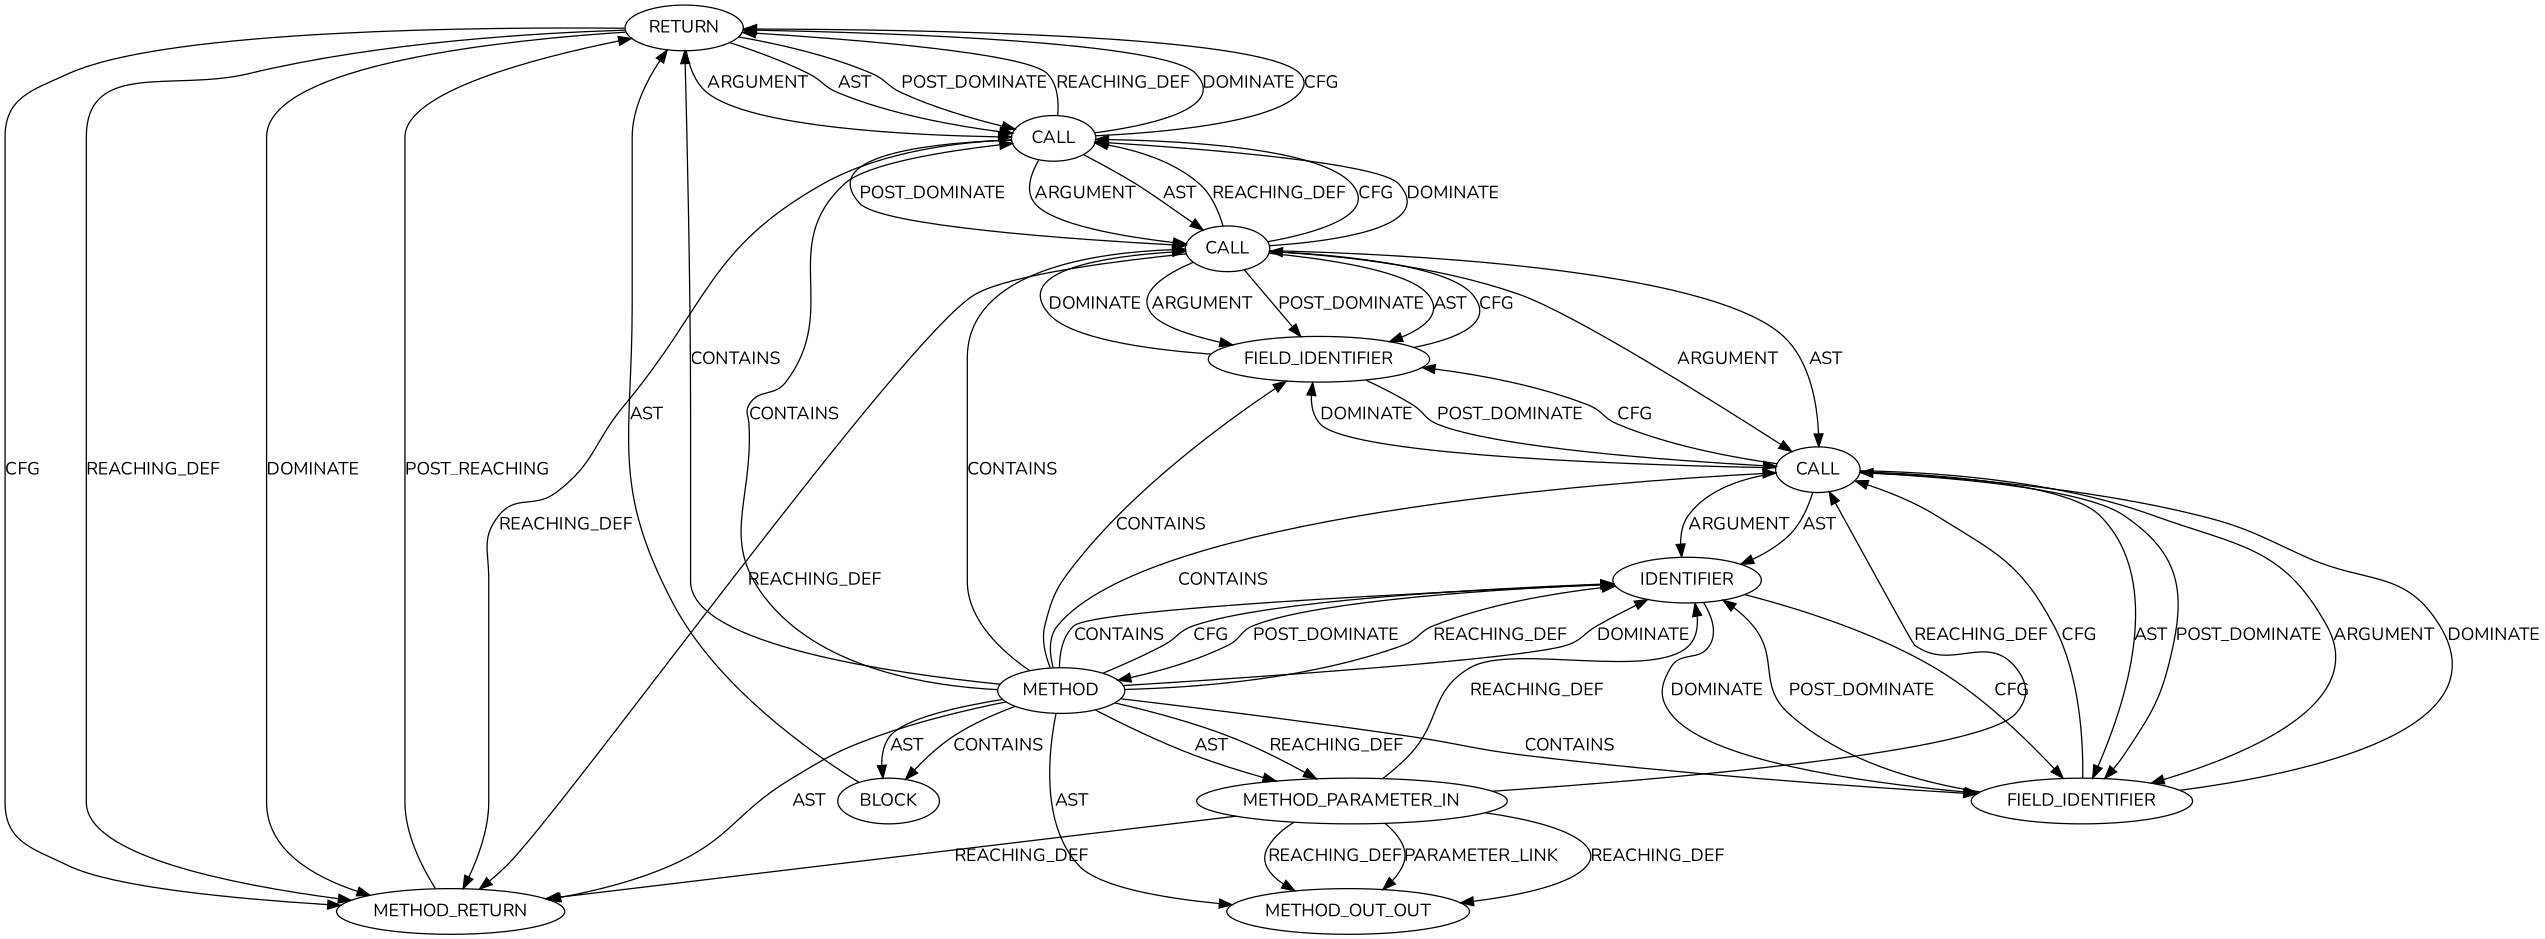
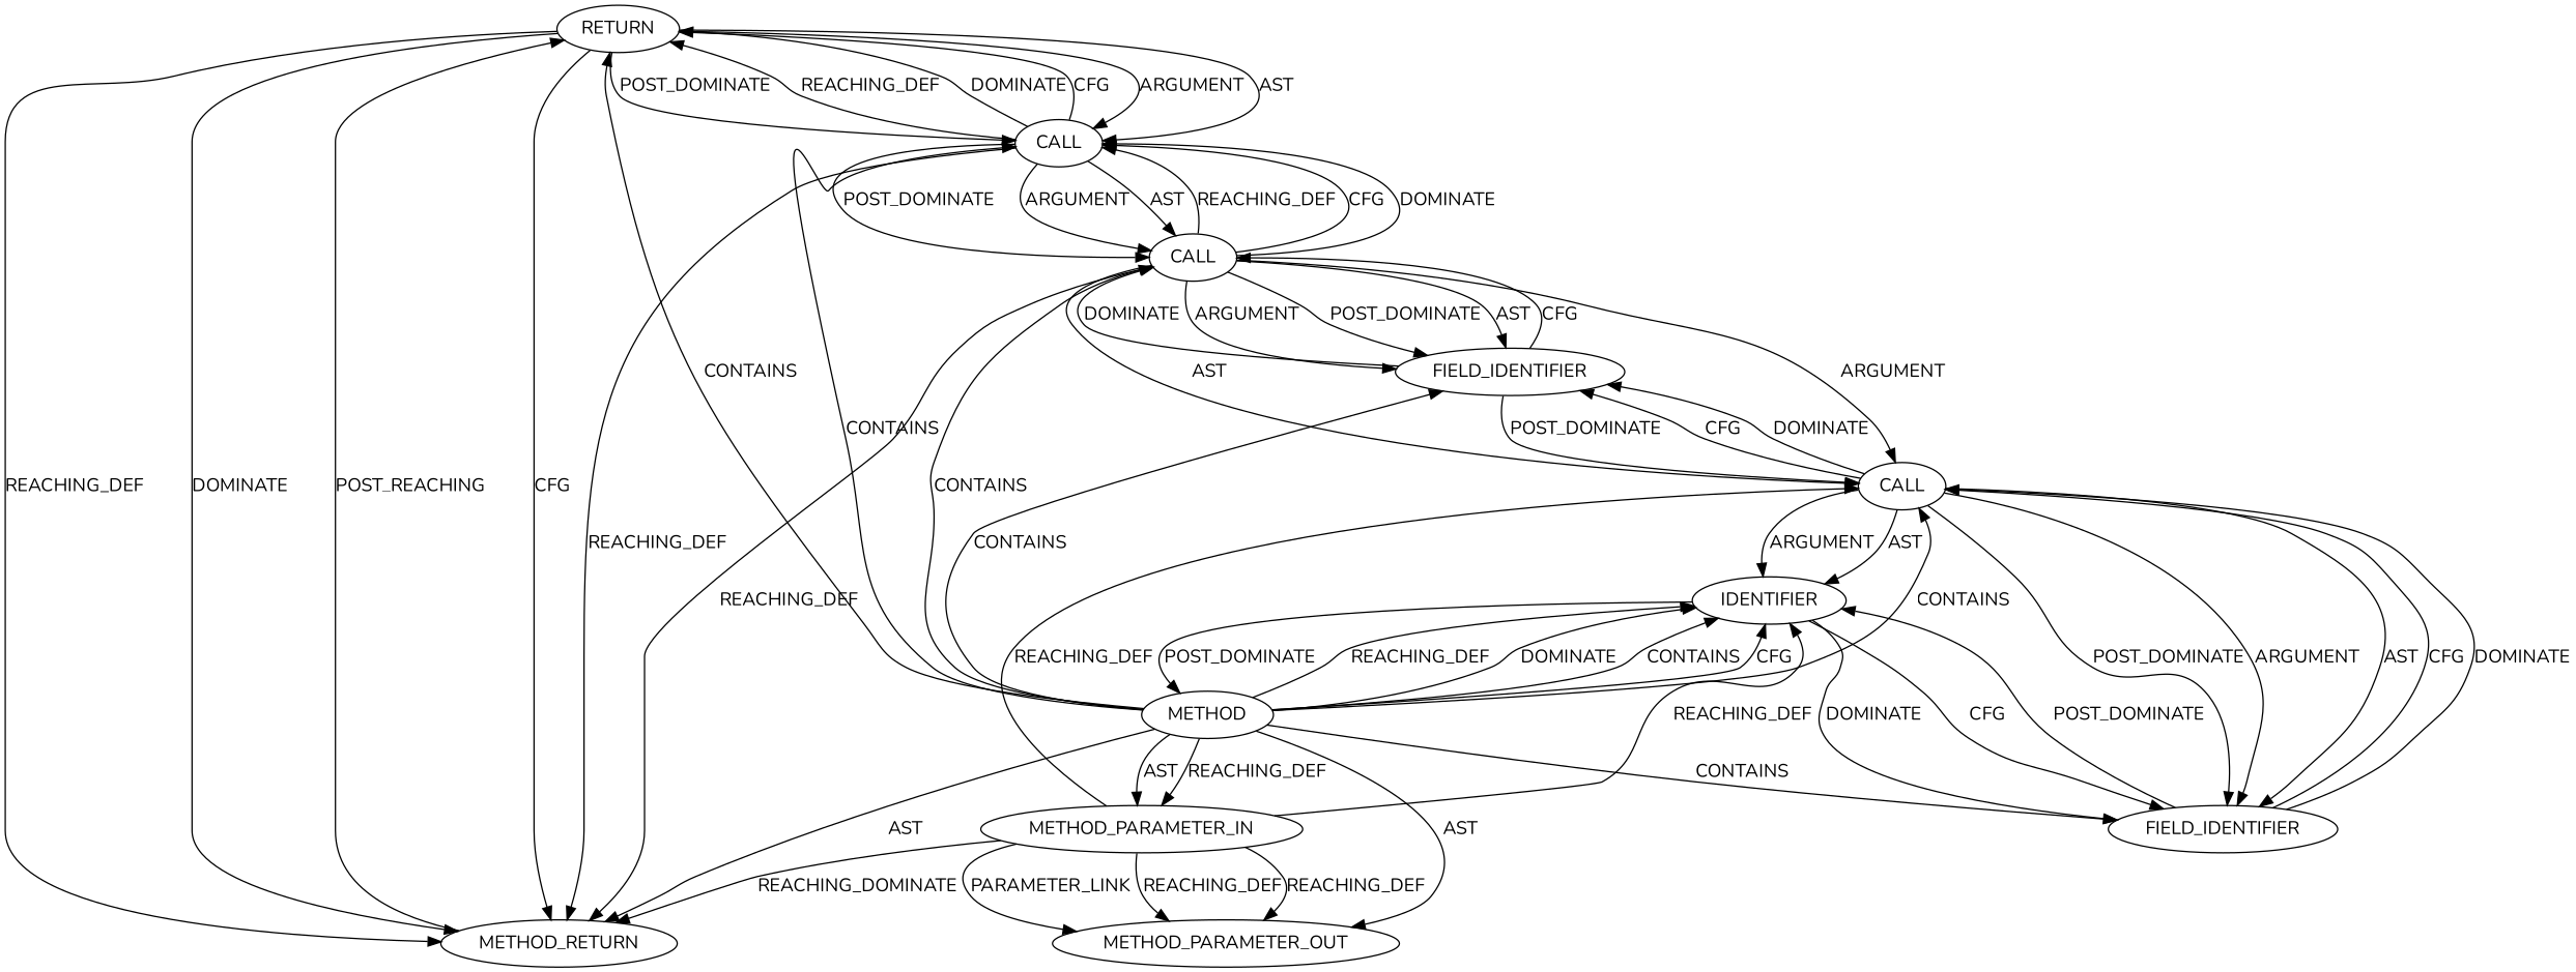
  digraph {
    fontname=Nunito
    node [CODE="struct tls_sw_context_rx *ctx" COLUMN_NUMBER=19 LINE_NUMBER=218 ORDER=1 fontname=Nunito]
    edge [fontname=Nunito]
    n1 [ARGUMENT_INDEX=-1 CODE="return READ_ONCE(ctx->strp.msg_ready);" COLUMN_NUMBER=2 label=RETURN]
    n2 [ARGUMENT_INDEX=-1 CODE="READ_ONCE(ctx->strp.msg_ready)" COLUMN_NUMBER=9 DISPATCH_TYPE=STATIC_DISPATCH METHOD_FULL_NAME=READ_ONCE NAME=READ_ONCE TYPE_FULL_NAME="<empty>" label=CALL]
    n3 [CODE=RET COLUMN_NUMBER=1 EVALUATION_STRATEGY=BY_VALUE LINE_NUMBER=216 ORDER=3 TYPE_FULL_NAME=bool label=METHOD_RETURN]
    n4 [ARGUMENT_INDEX=1 CODE="ctx->strp.msg_ready" DISPATCH_TYPE=STATIC_DISPATCH METHOD_FULL_NAME="<operator>.fieldAccess" NAME="<operator>.fieldAccess" TYPE_FULL_NAME="<empty>" label=CALL]
-   n5 [COLUMN_NUMBER=39 EVALUATION_STRATEGY=BY_VALUE INDEX=1 IS_VARIADIC=false LINE_NUMBER=216 NAME=ctx TYPE_FULL_NAME="tls_sw_context_rx*" label=METHOD_OUT_OUT]
+   n5 [COLUMN_NUMBER=39 EVALUATION_STRATEGY=BY_VALUE INDEX=1 IS_VARIADIC=false LINE_NUMBER=216 NAME=ctx TYPE_FULL_NAME="tls_sw_context_rx*" label=METHOD_PARAMETER_OUT]
    n6 [AST_PARENT_FULL_NAME="tls.h:<global>" AST_PARENT_TYPE=TYPE_DECL CODE="static inline bool tls_strp_msg_ready(struct tls_sw_context_rx *ctx)\n{\n	return READ_ONCE(ctx->strp.msg_ready);\n}" COLUMN_NUMBER=1 COLUMN_NUMBER_END=1 FILENAME="tls.h" FULL_NAME=tls_strp_msg_ready IS_EXTERNAL=false LINE_NUMBER=216 LINE_NUMBER_END=219 NAME=tls_strp_msg_ready ORDER=61 SIGNATURE="bool tls_strp_msg_ready (tls_sw_context_rx*)" label=METHOD]
    n7 [ARGUMENT_INDEX=1 CODE="ctx->strp" DISPATCH_TYPE=STATIC_DISPATCH METHOD_FULL_NAME="<operator>.indirectFieldAccess" NAME="<operator>.indirectFieldAccess" TYPE_FULL_NAME="<empty>" label=CALL]
-   n8 [ARGUMENT_INDEX=-1 CODE="{\n	return READ_ONCE(ctx->strp.msg_ready);\n}" COLUMN_NUMBER=1 LINE_NUMBER=217 ORDER=2 TYPE_FULL_NAME=void label=BLOCK]
    n9 [ARGUMENT_INDEX=2 CANONICAL_NAME=msg_ready CODE=msg_ready ORDER=2 label=FIELD_IDENTIFIER]
    n10 [ARGUMENT_INDEX=2 CANONICAL_NAME=strp CODE=strp ORDER=2 label=FIELD_IDENTIFIER]
    n11 [ARGUMENT_INDEX=1 CODE=ctx NAME=ctx TYPE_FULL_NAME="tls_sw_context_rx*" label=IDENTIFIER]
    n12 [COLUMN_NUMBER=39 EVALUATION_STRATEGY=BY_VALUE INDEX=1 IS_VARIADIC=false LINE_NUMBER=216 NAME=ctx TYPE_FULL_NAME="tls_sw_context_rx*" label=METHOD_PARAMETER_IN]
    n1 -> n2 [label=ARGUMENT]
    n1 -> n2 [label=AST]
    n1 -> n2 [label=POST_DOMINATE]
    n1 -> n3 [label=CFG]
    n1 -> n3 [VARIABLE="<RET>" label=REACHING_DEF]
    n1 -> n3 [label=DOMINATE]
    n2 -> n1 [VARIABLE="READ_ONCE(ctx->strp.msg_ready)" label=REACHING_DEF]
    n2 -> n1 [label=DOMINATE]
    n2 -> n1 [label=CFG]
    n2 -> n3 [VARIABLE="READ_ONCE(ctx->strp.msg_ready)" label=REACHING_DEF]
    n2 -> n4 [label=POST_DOMINATE]
    n2 -> n4 [label=ARGUMENT]
    n2 -> n4 [label=AST]
    n3 -> n1 [label=POST_REACHING]
    n4 -> n2 [VARIABLE="ctx->strp.msg_ready" label=REACHING_DEF]
    n4 -> n2 [label=CFG]
    n4 -> n2 [label=DOMINATE]
    n4 -> n3 [VARIABLE="ctx->strp.msg_ready" label=REACHING_DEF]
    n4 -> n7 [label=ARGUMENT]
    n4 -> n7 [label=AST]
    n4 -> n9 [label=ARGUMENT]
    n4 -> n9 [label=POST_DOMINATE]
    n4 -> n9 [label=AST]
    n6 -> n1 [label=CONTAINS]
    n6 -> n2 [label=CONTAINS]
    n6 -> n3 [label=AST]
    n6 -> n4 [label=CONTAINS]
    n6 -> n5 [label=AST]
    n6 -> n7 [label=CONTAINS]
-   n6 -> n8 [label=CONTAINS]
-   n6 -> n8 [label=AST]
    n6 -> n9 [label=CONTAINS]
    n6 -> n10 [label=CONTAINS]
    n6 -> n11 [label=REACHING_DEF]
    n6 -> n11 [label=DOMINATE]
    n6 -> n11 [label=CONTAINS]
    n6 -> n11 [label=CFG]
    n6 -> n12 [label=AST]
    n6 -> n12 [label=REACHING_DEF]
    n7 -> n9 [label=CFG]
    n7 -> n9 [label=DOMINATE]
    n7 -> n10 [label=AST]
    n7 -> n10 [label=POST_DOMINATE]
    n7 -> n10 [label=ARGUMENT]
    n7 -> n11 [label=ARGUMENT]
    n7 -> n11 [label=AST]
-   n8 -> n1 [label=AST]
    n9 -> n4 [label=CFG]
    n9 -> n4 [label=DOMINATE]
    n9 -> n7 [label=POST_DOMINATE]
    n10 -> n7 [label=CFG]
    n10 -> n7 [label=DOMINATE]
    n10 -> n11 [label=POST_DOMINATE]
    n11 -> n6 [label=POST_DOMINATE]
    n11 -> n10 [label=DOMINATE]
    n11 -> n10 [label=CFG]
-   n12 -> n3 [VARIABLE=ctx label=REACHING_DEF]
+   n12 -> n3 [VARIABLE=ctx label=REACHING_DOMINATE]
    n12 -> n5 [VARIABLE=ctx label=REACHING_DEF]
    n12 -> n5 [VARIABLE=ctx label=REACHING_DEF]
    n12 -> n5 [label=PARAMETER_LINK]
    n12 -> n7 [VARIABLE=ctx label=REACHING_DEF]
    n12 -> n11 [VARIABLE=ctx label=REACHING_DEF]
  }
